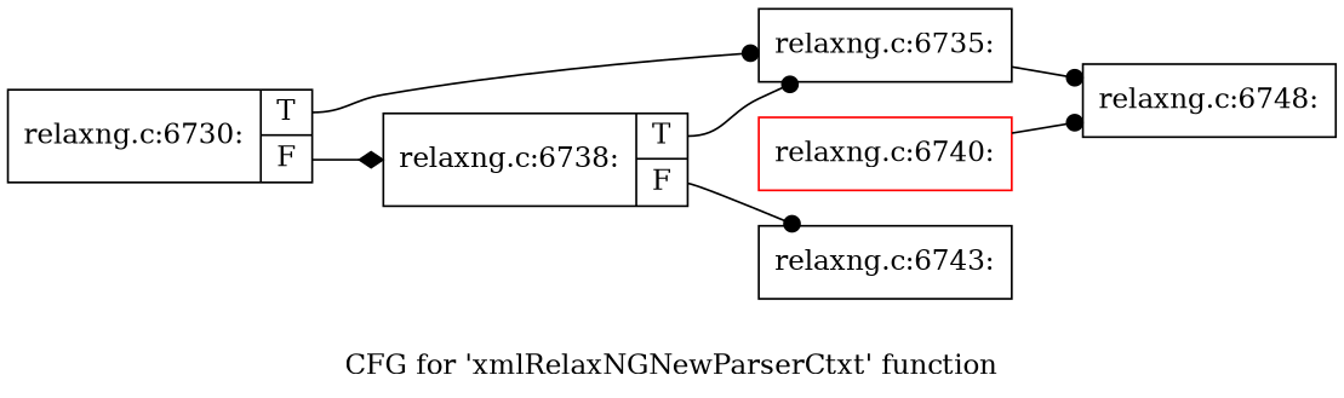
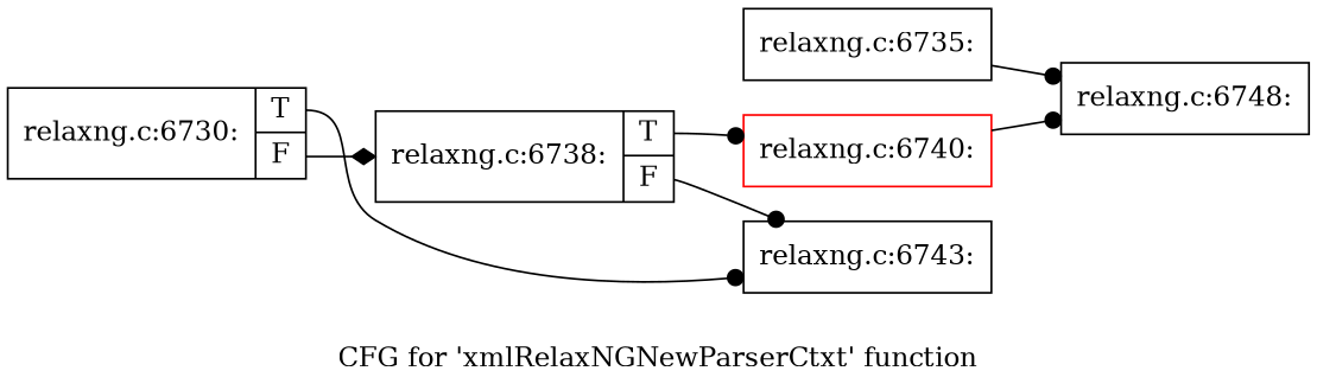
  digraph {
    label="CFG for 'xmlRelaxNGNewParserCtxt' function"
    rankdir=LR
    node [color=black shape=record]
    edge [arrowhead=dot]
    n1 [label="{relaxng.c:6730:|{<s0>T|<s1>F}}"]
    n2 [label="{relaxng.c:6735:}"]
    n3 [label="{relaxng.c:6738:|{<s0>T|<s1>F}}"]
    n4 [label="{relaxng.c:6748:}"]
    n5 [color=red label="{relaxng.c:6740:}"]
    n6 [label="{relaxng.c:6743:}"]
-   n1 -> n2 [tailport=s0]
+   n1 -> n6 [tailport=s0]
    n1 -> n3 [arrowhead=diamond tailport=s1]
    n2 -> n4
-   n3 -> n2 [tailport=s0]
+   n3 -> n5 [tailport=s0]
    n3 -> n6 [tailport=s1]
    n5 -> n4
  }
